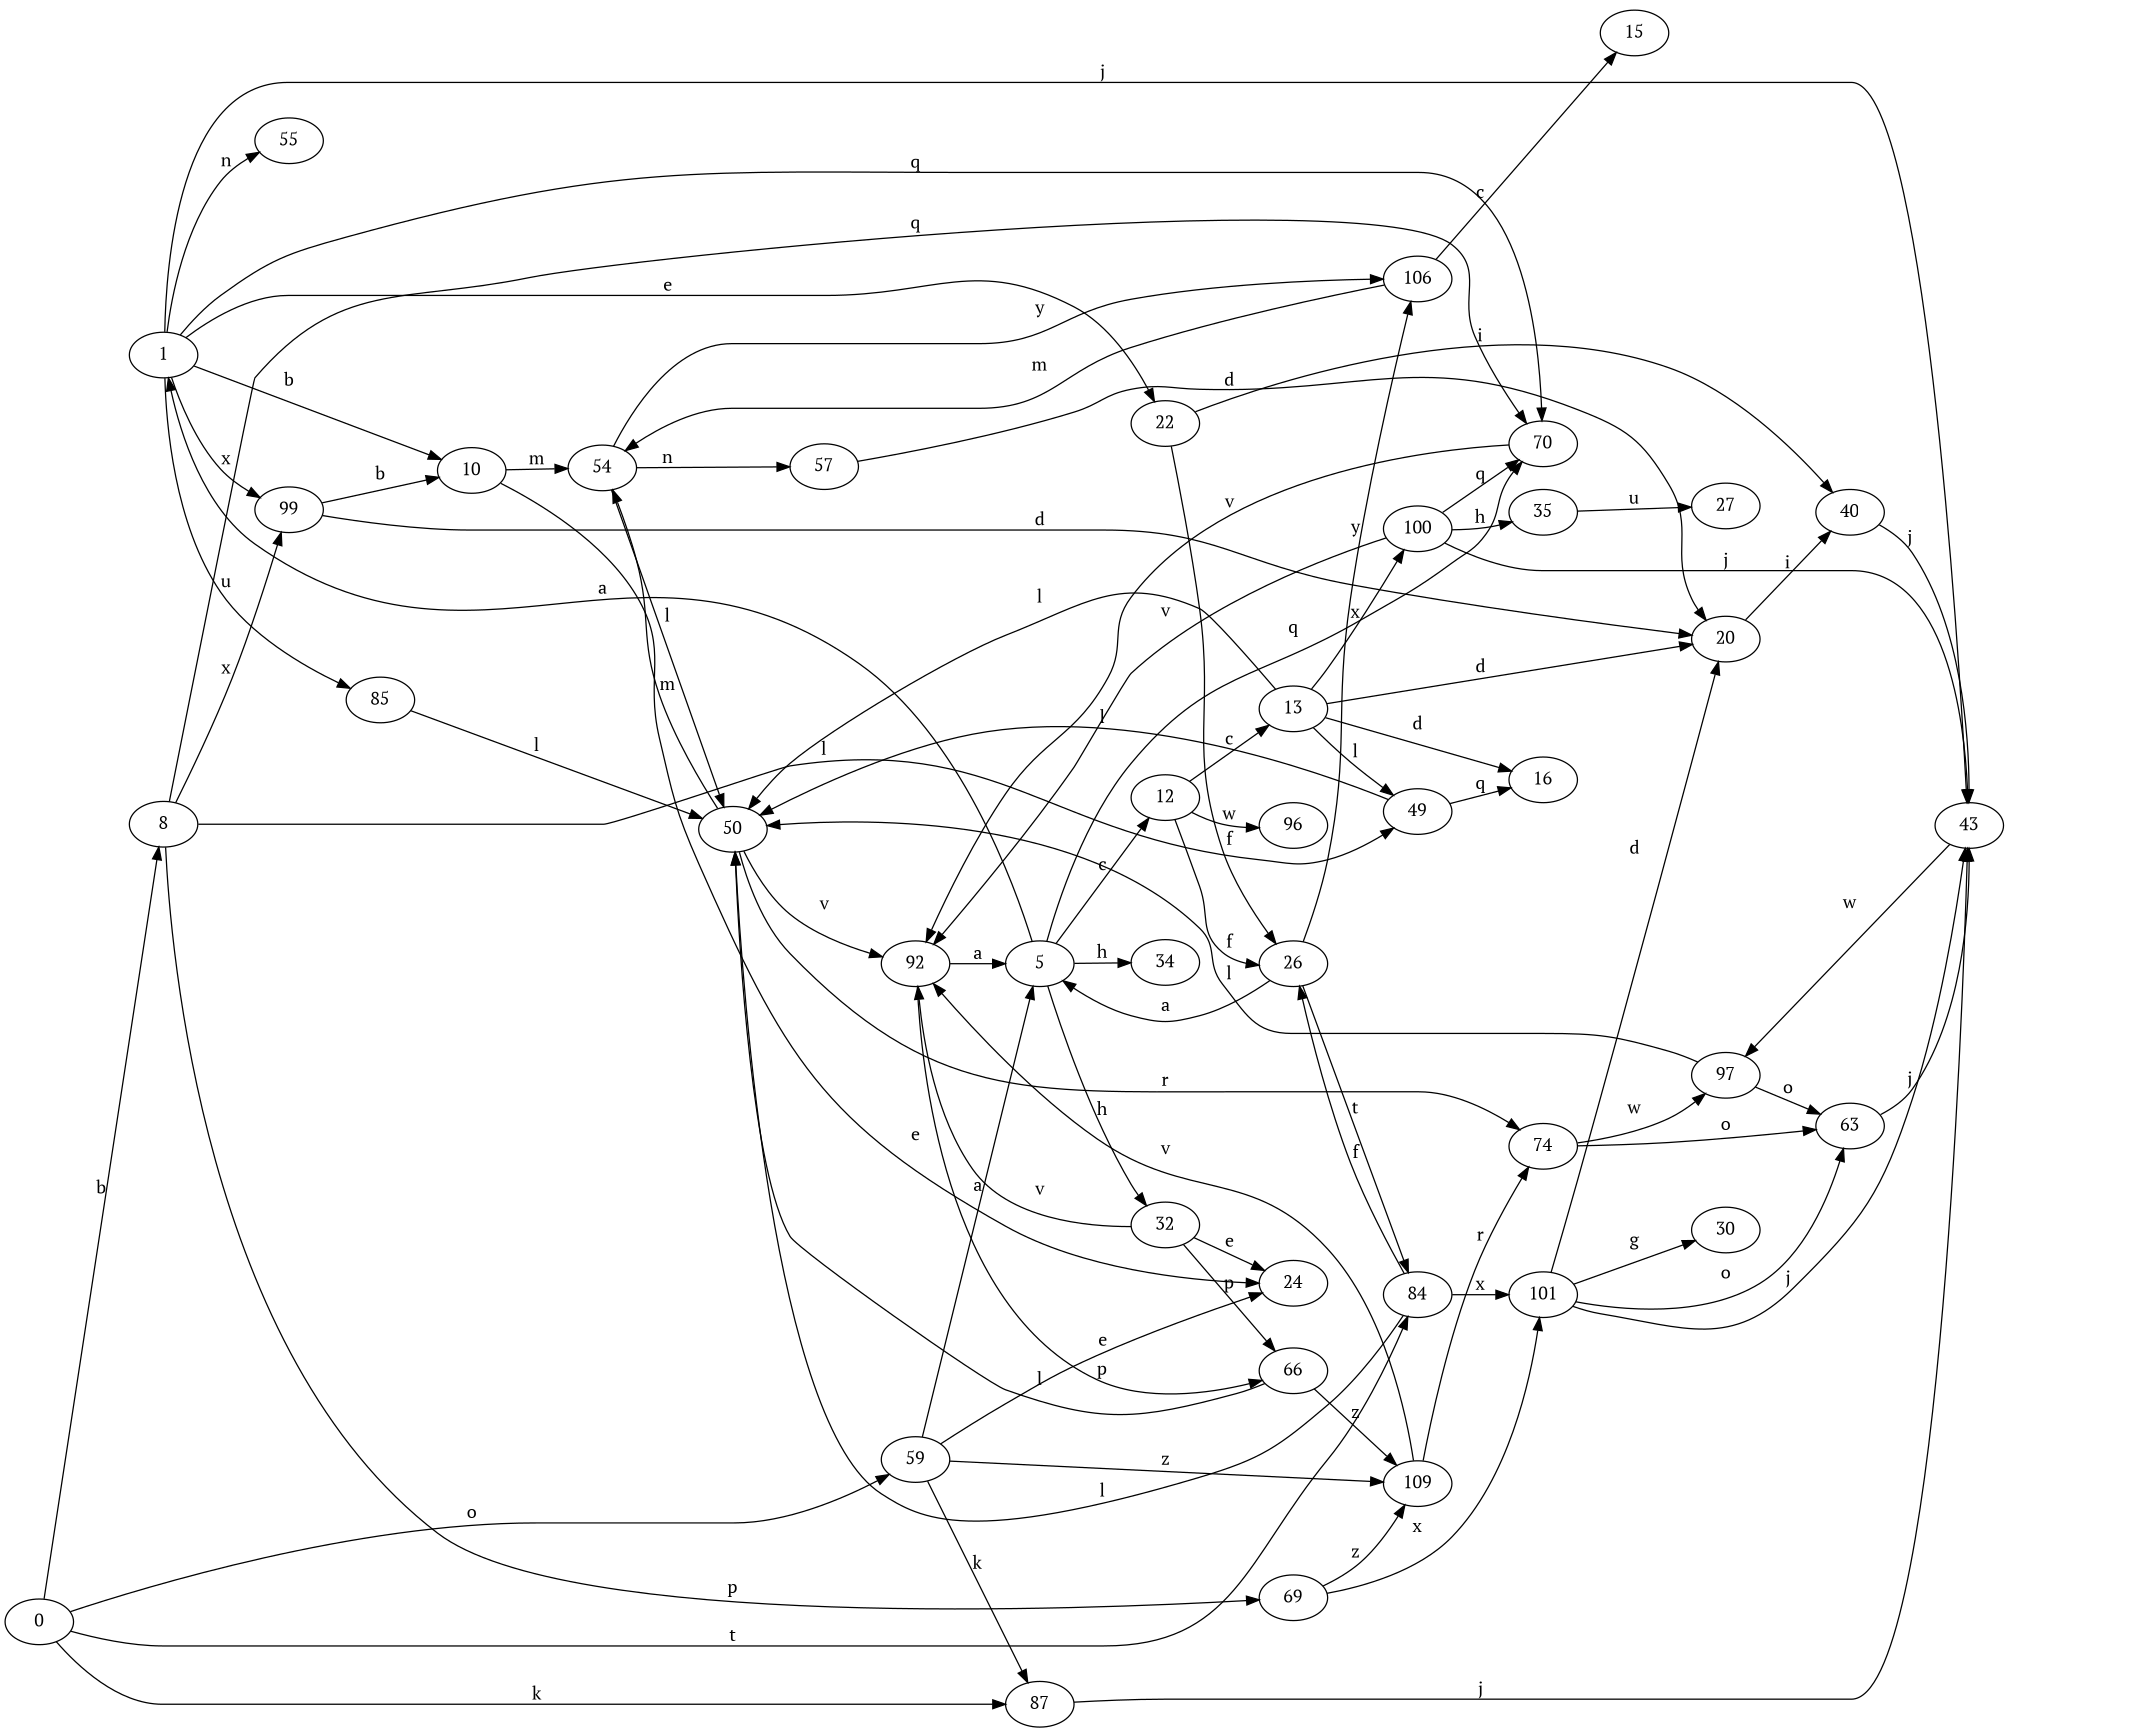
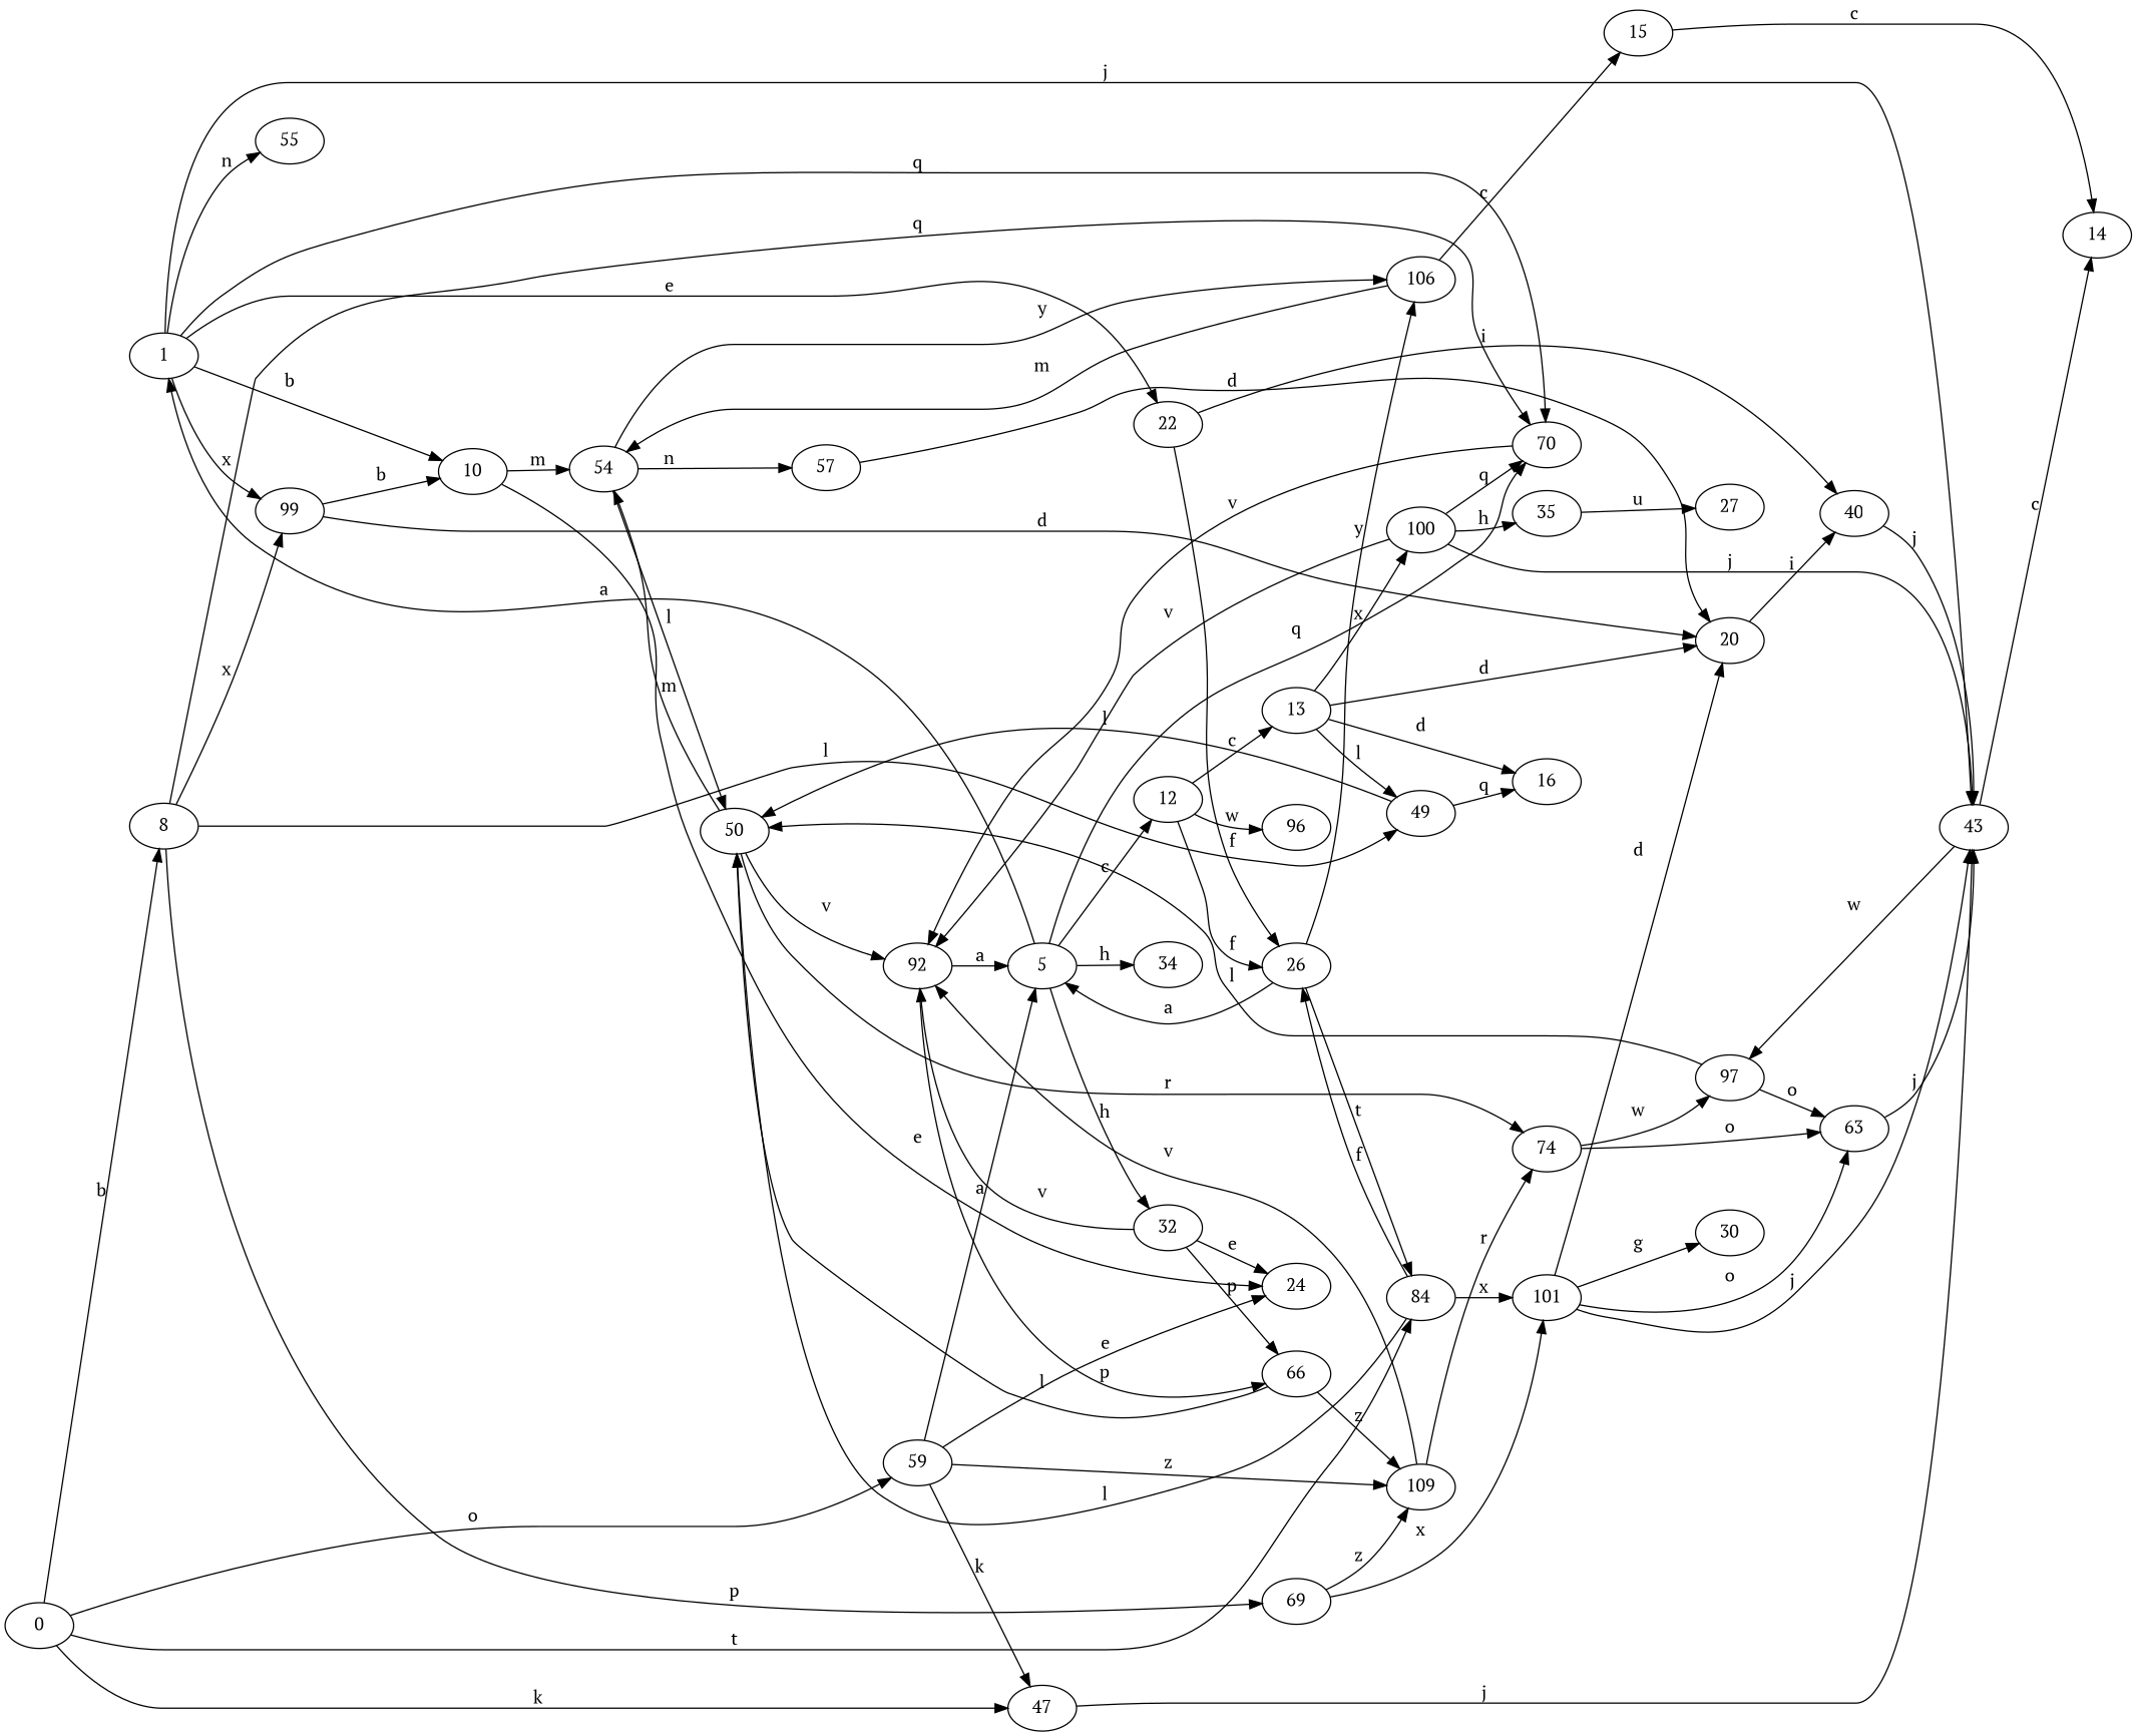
  strict digraph {
    fontname="PT Serif"
    rankdir=LR
    node [fontname="PT Serif"]
    edge [fontname="PT Serif"]
    1
    10
    22
    43
    55
    70
-   85
    99
    24
    54
    26
    40
+   14
    97
    92
    50
    20
    5
    12
    32
    34
    13
    96
    66
    8
    49
    n27 [label=69]
    16
    109
    101
    106
    57
    100
    84
    74
    35
    15
    n38 [label=27]
    63
-   47 [label=87]
+   47
    59
    30
    0
    1 -> 10 [label=b]
    1 -> 22 [label=e]
    1 -> 43 [label=j]
    1 -> 55 [label=n]
    1 -> 70 [label=q]
-   1 -> 85 [label=u]
    1 -> 99 [label=x]
    10 -> 24 [label=e]
    10 -> 54 [label=m]
    22 -> 26 [label=f]
    22 -> 40 [label=i]
+   43 -> 14 [label=c]
    43 -> 97 [label=w]
    70 -> 92 [label=v]
-   85 -> 50 [label=l]
    99 -> 10 [label=b]
    99 -> 20 [label=d]
    54 -> 50 [label=l]
    54 -> 106 [label=y]
    54 -> 57 [label=n]
    26 -> 5 [label=a]
    26 -> 106 [label=y]
    26 -> 84 [label=t]
    40 -> 43 [label=j]
    97 -> 50 [label=l]
    97 -> 63 [label=o]
    92 -> 5 [label=a]
    92 -> 66 [label=p]
    50 -> 54 [label=m]
    50 -> 92 [label=v]
    50 -> 74 [label=r]
    20 -> 40 [label=i]
    5 -> 1 [label=a]
    5 -> 70 [label=q]
    5 -> 12 [label=c]
    5 -> 32 [label=h]
    5 -> 34 [label=h]
    12 -> 26 [label=f]
    12 -> 13 [label=c]
    12 -> 96 [label=w]
    32 -> 24 [label=e]
    32 -> 92 [label=v]
    32 -> 66 [label=p]
-   13 -> 50 [label=l]
    13 -> 20 [label=d]
    13 -> 49 [label=l]
    13 -> 16 [label=d]
    13 -> 100 [label=x]
    66 -> 50 [label=l]
    66 -> 109 [label=z]
    8 -> 70 [label=q]
    8 -> 99 [label=x]
    8 -> 49 [label=l]
    8 -> n27 [label=p]
    49 -> 50 [label=l]
    49 -> 16 [label=q]
    n27 -> 109 [label=z]
    n27 -> 101 [label=x]
    109 -> 92 [label=v]
    109 -> 74 [label=r]
    101 -> 43 [label=j]
    101 -> 20 [label=d]
    101 -> 63 [label=o]
    101 -> 30 [label=g]
    106 -> 54 [label=m]
    106 -> 15 [label=c]
    57 -> 20 [label=d]
    100 -> 43 [label=j]
    100 -> 70 [label=q]
    100 -> 92 [label=v]
    100 -> 35 [label=h]
    84 -> 26 [label=f]
    84 -> 50 [label=l]
    84 -> 101 [label=x]
    74 -> 97 [label=w]
    74 -> 63 [label=o]
    35 -> n38 [label=u]
+   15 -> 14 [label=c]
    63 -> 43 [label=j]
    47 -> 43 [label=j]
    59 -> 24 [label=e]
    59 -> 5 [label=a]
    59 -> 109 [label=z]
    59 -> 47 [label=k]
    0 -> 8 [label=b]
    0 -> 84 [label=t]
    0 -> 47 [label=k]
    0 -> 59 [label=o]
  }
